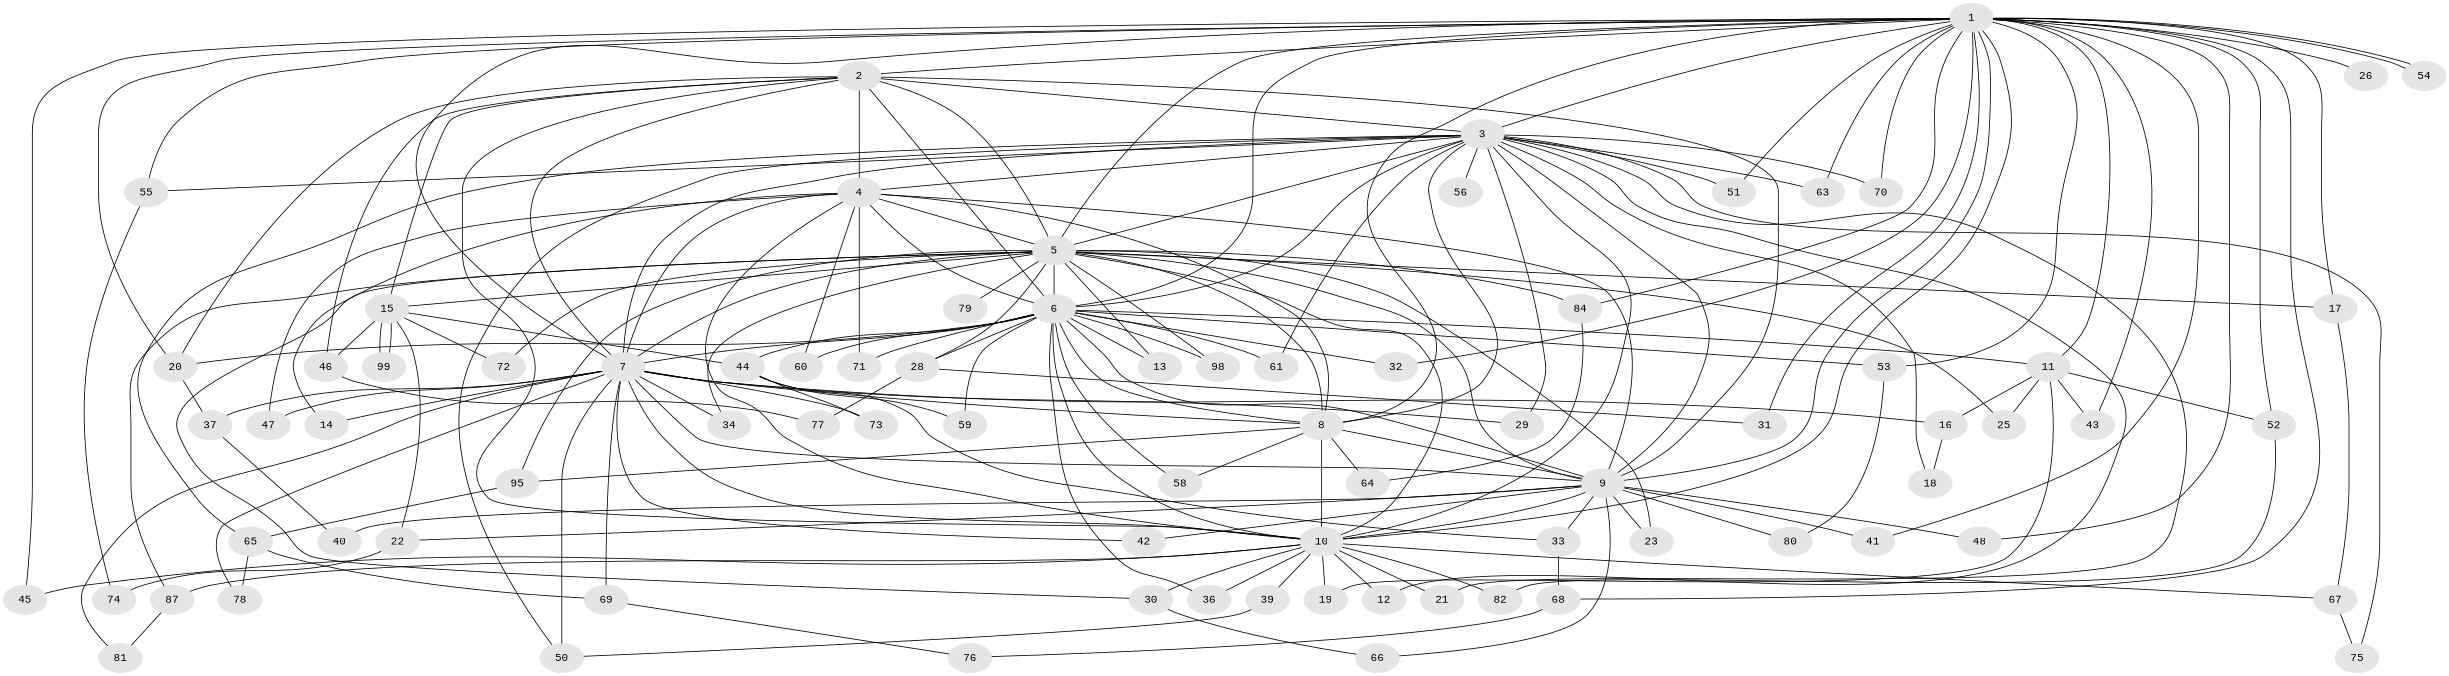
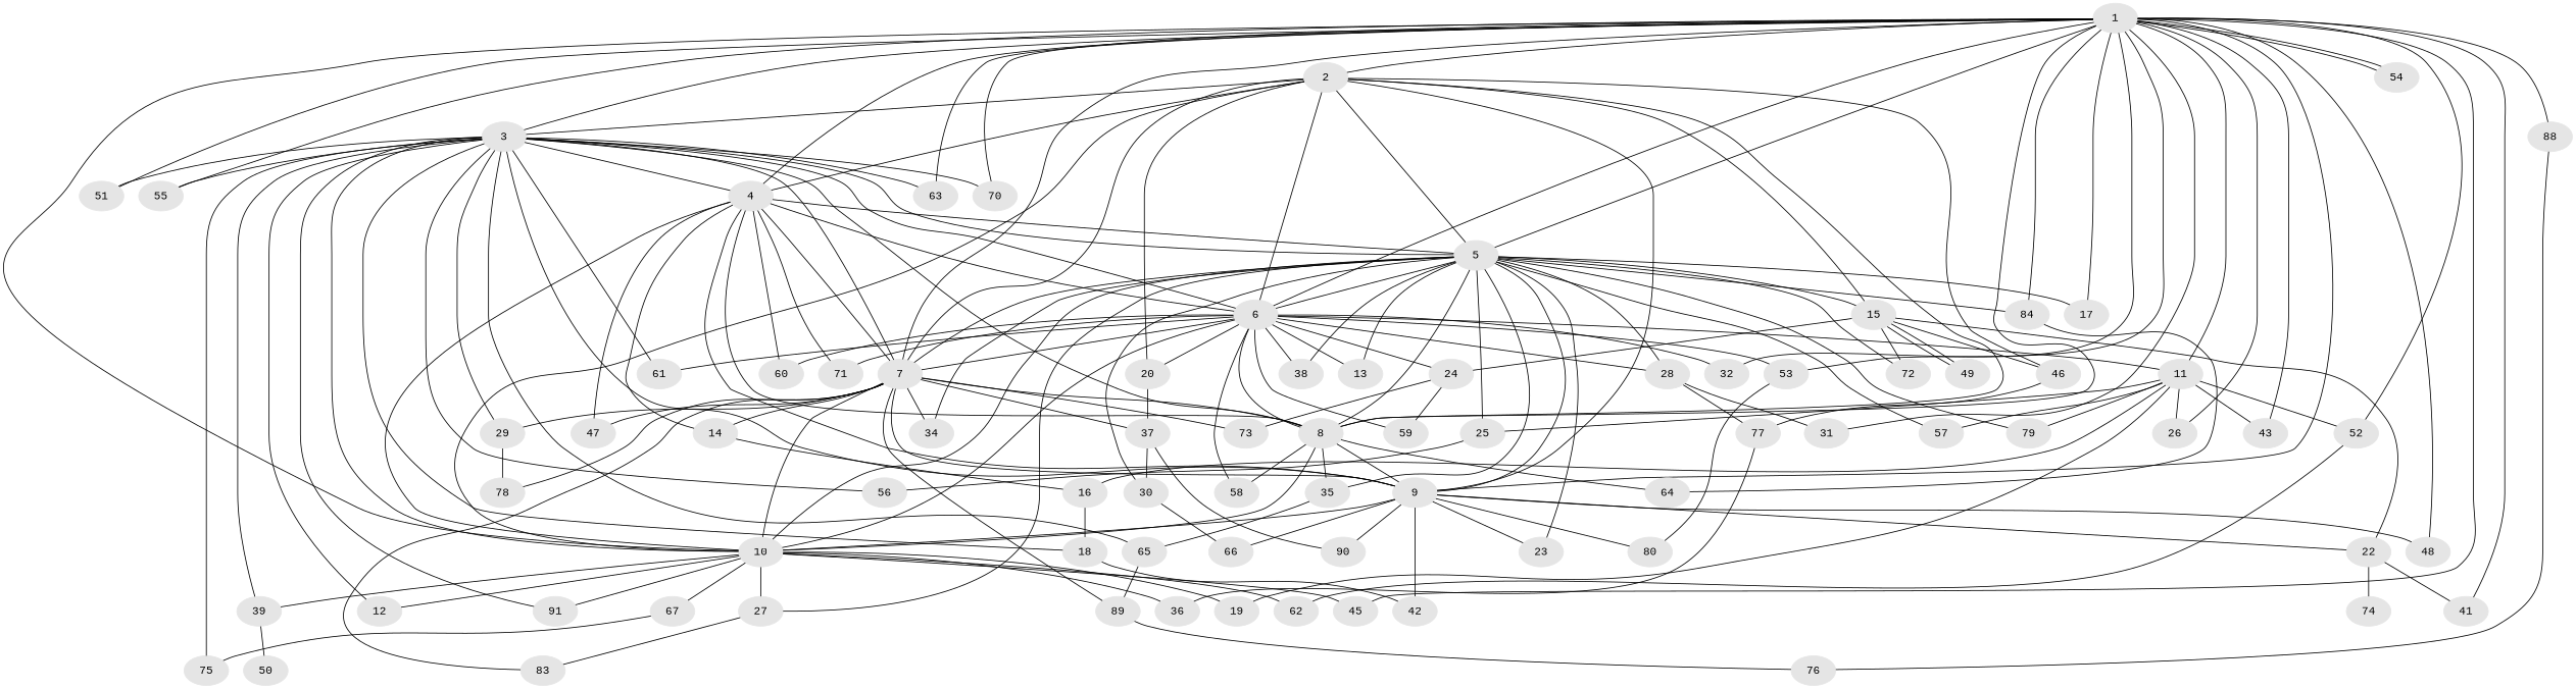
  graph {
    fontname="Liberation Mono"
    node [color=gray90 fontname="Liberation Mono" style=filled]
    edge [fontname="Liberation Mono"]
    1
    2
    3
    4
    5
    6
    7
    8
    9
    10
    11
    17
    26
    31
    32
    41
    43
    n18 [label=84]
    45
    48
    51
    52
    53
    54
    55
    63
-   68
+   68 [label=88]
    70
    15
    20
    46
    12
    18
-   21
+   21 [label=91]
    29
    39
    56
    61
    65
    75
    14
    47
    60
    71
    13
    23
    25
-   27 [label=87]
+   27
    28
    30
    34
-   35 [label=95]
-   38 [label=98]
+   35
+   38
+   57
    72
    79
-   24 [label=44]
+   24
    36
    58
    59
    16
    37
    42
    50
-   69
+   69 [label=89]
    73
    78
-   81
+   81 [label=83]
    64
    22
-   33
-   40
+   40 [label=90]
    66
    80
    19
-   62 [label=82]
+   62
    67
    74
    76
-   49 [label=99]
+   49
    77
    1 -- 2
    1 -- 3
-   1 -- 20
+   1 -- 4
    1 -- 5
    1 -- 6
    1 -- 7
    1 -- 8
    1 -- 9
    1 -- 10
    1 -- 11
    1 -- 17
    1 -- 26
    1 -- 31
    1 -- 32
    1 -- 41
    1 -- 43
    1 -- n18
    1 -- 45
    1 -- 48
    1 -- 51
    1 -- 52
    1 -- 53
    1 -- 54
    1 -- 54
    1 -- 55
    1 -- 63
    1 -- 68
    1 -- 70
    2 -- 3
    2 -- 4
    2 -- 5
    2 -- 6
    2 -- 7
+   2 -- 8
    2 -- 9
    2 -- 10
    2 -- 15
    2 -- 20
    2 -- 46
    3 -- 4
    3 -- 5
    3 -- 6
    3 -- 7
    3 -- 8
    3 -- 9
    3 -- 10
    3 -- 51
    3 -- 55
    3 -- 63
    3 -- 70
    3 -- 12
    3 -- 18
    3 -- 21
    3 -- 29
-   3 -- 50
+   3 -- 39
    3 -- 56
    3 -- 61
    3 -- 65
    3 -- 75
    4 -- 5
    4 -- 6
    4 -- 7
    4 -- 8
    4 -- 9
    4 -- 10
    4 -- 14
    4 -- 47
    4 -- 60
    4 -- 71
    5 -- 6
    5 -- 7
    5 -- 8
    5 -- 9
    5 -- 10
    5 -- 17
    5 -- n18
    5 -- 15
    5 -- 13
    5 -- 23
    5 -- 25
    5 -- 27
    5 -- 28
    5 -- 30
    5 -- 34
    5 -- 35
    5 -- 38
+   5 -- 57
    5 -- 72
    5 -- 79
    6 -- 7
    6 -- 8
-   6 -- 9
    6 -- 10
    6 -- 11
    6 -- 32
    6 -- 53
    6 -- 20
    6 -- 61
    6 -- 60
    6 -- 71
    6 -- 13
    6 -- 28
    6 -- 38
    6 -- 24
-   6 -- 36
+   77 -- 36
    6 -- 58
    6 -- 59
    7 -- 8
    7 -- 9
    7 -- 10
    7 -- 29
    7 -- 14
    7 -- 47
    7 -- 34
-   7 -- 16
+   14 -- 16
    7 -- 37
-   7 -- 42
-   7 -- 50
+   18 -- 42
    7 -- 69
    7 -- 73
    7 -- 78
    7 -- 81
    8 -- 9
    8 -- 10
    8 -- 35
    8 -- 58
    8 -- 64
    9 -- 10
-   9 -- 41
+   22 -- 41
    9 -- 48
    9 -- 23
    9 -- 42
    9 -- 22
-   9 -- 33
    9 -- 40
    9 -- 66
    9 -- 80
    10 -- 45
    10 -- 12
    10 -- 21
    10 -- 39
    10 -- 27
-   10 -- 30
+   37 -- 30
    10 -- 36
    10 -- 19
    10 -- 62
    10 -- 67
+   11 -- 26
    11 -- 43
    11 -- 52
    11 -- 25
+   11 -- 57
+   11 -- 79
    11 -- 16
    11 -- 19
-   17 -- 67
    n18 -- 64
    52 -- 62
    53 -- 80
-   55 -- 74
    68 -- 76
    15 -- 46
    15 -- 72
    15 -- 24
    15 -- 22
    15 -- 49
    15 -- 49
    20 -- 37
    46 -- 77
    39 -- 50
    65 -- 69
-   65 -- 78
+   29 -- 78
+   25 -- 56
    27 -- 81
    28 -- 31
    28 -- 77
    30 -- 66
    35 -- 65
    24 -- 59
    24 -- 73
-   24 -- 33
    16 -- 18
    37 -- 40
    69 -- 76
    22 -- 74
-   33 -- 68
    67 -- 75
  }
